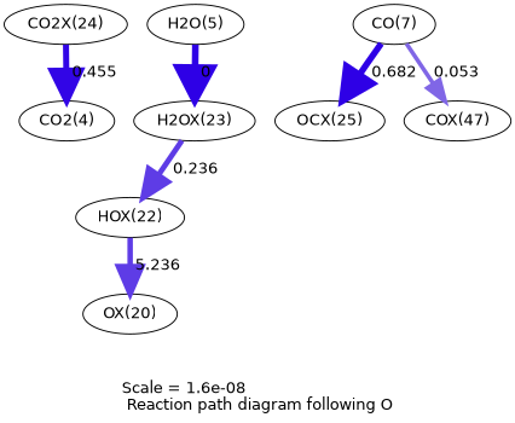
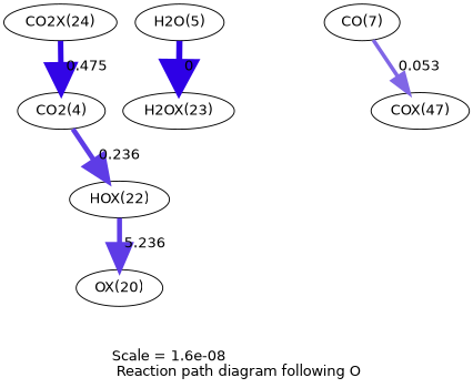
  digraph {
    fontname=Helvetica
    label="Scale = 1.6e-08\l Reaction path diagram following O"
    node [fontname=Helvetica]
    edge [arrowsize=2.46 color="0.7, 0.736, 0.9" fontname=Helvetica penwidth=4.91]
    n1 [label="HOX(22)"]
    n2 [label="OX(20)"]
    n3 [label="CO2X(24)"]
    n4 [label="CO2(4)"]
    n5 [label="H2OX(23)"]
    n6 [label="H2O(5)"]
    n7 [label="CO(7)"]
-   n8 [label="OCX(25)"]
    n9 [label="COX(47)"]
    n1 -> n2 [label=" 5.236"]
-   n3 -> n4 [arrowsize=2.72 color="0.7, 0.975, 0.9" label=" 0.455" penwidth=5.44]
-   n5 -> n1 [label=" 0.236"]
+   n3 -> n4 [arrowsize=2.72 color="0.7, 0.975, 0.9" label=" 0.475" penwidth=5.44]
+   n4 -> n1 [label=" 0.236"]
    n6 -> n5 [arrowsize=3 color="0.7, 1.5, 0.9" label=" 0" penwidth=6]
-   n7 -> n8 [arrowsize=2.86 color="0.7, 1.18, 0.9" label=" 0.682" penwidth=5.71]
    n7 -> n9 [arrowsize=1.89 color="0.7, 0.553, 0.9" label=" 0.053" penwidth=3.78]
  }
